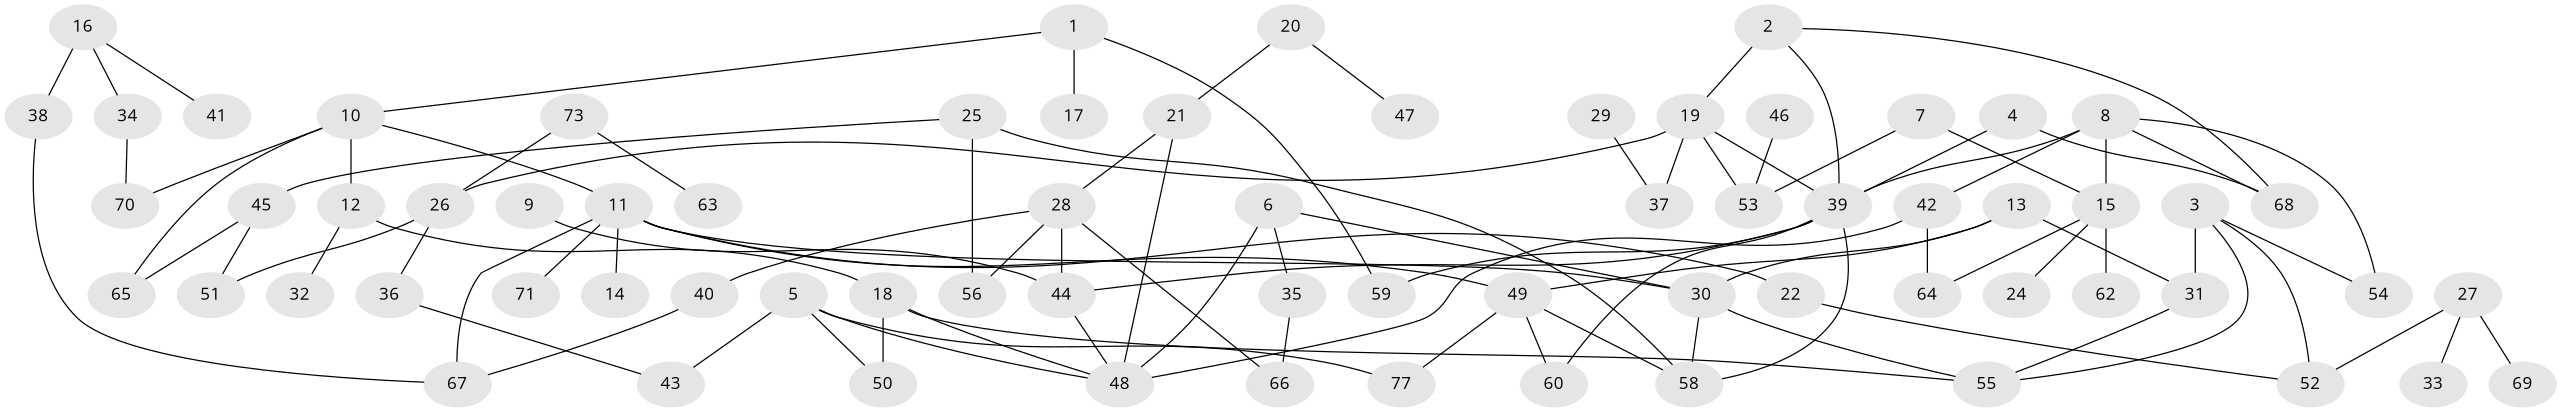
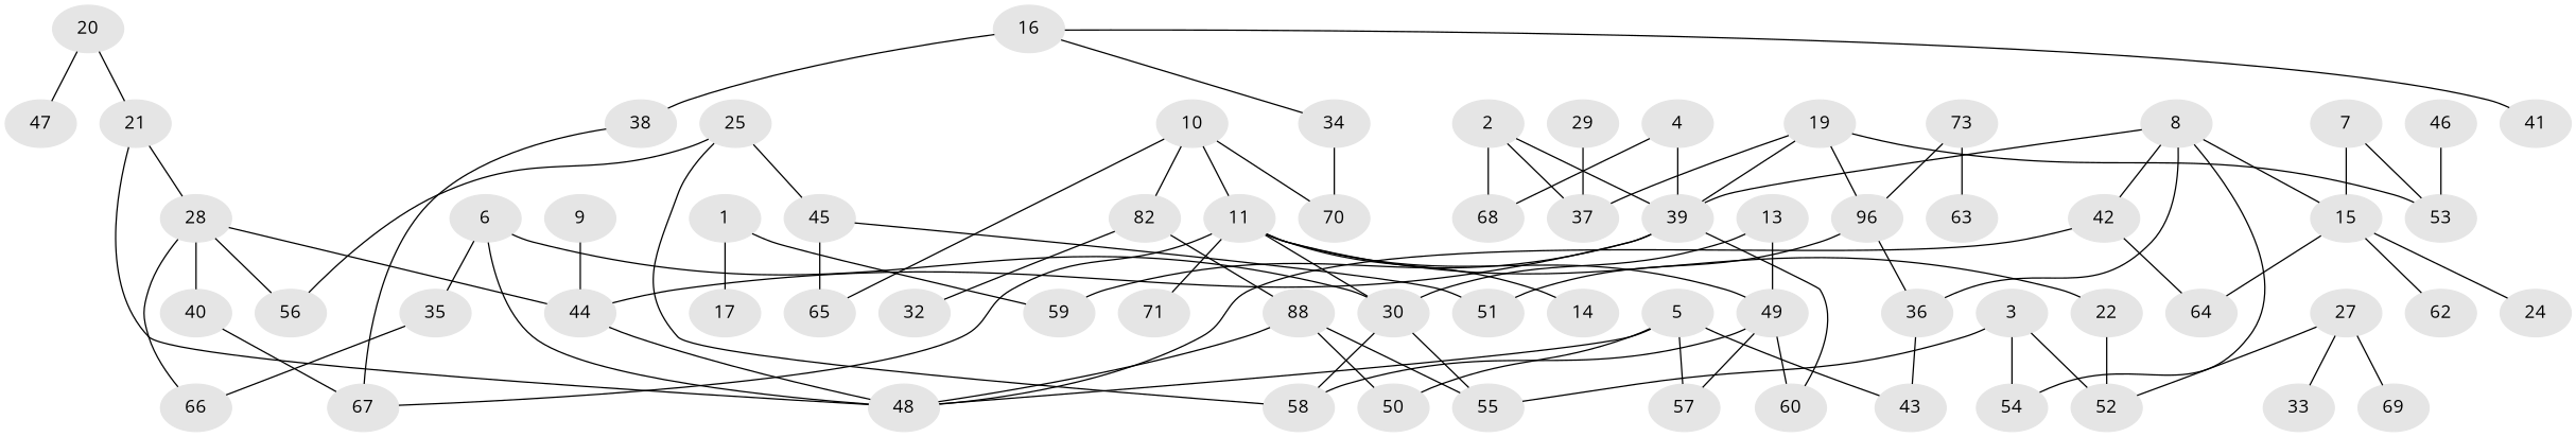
  graph {
    fontname="Open Sans"
    node [color=gray90 fontname="Open Sans" style=filled]
    edge [fontname="Open Sans" weight=1.0]
    1
    10
    17
    59
    11
-   12
+   12 [label=82]
    65
    70
    2
    37
    39
    68
    44
    58
    60
    3
-   31
    52
    54
    55
    4
    5
    43
    48
    50
-   57 [label=77]
+   57
    6
    30
    35
    66
    7
    15
    53
    24
    62
    64
    8
    36
    42
    9
    14
    22
    49
    67
    71
-   18
+   18 [label=88]
    32
    13
    46
    16
    34
    38
    41
    19
-   26
+   26 [label=96]
    51
    20
    21
    47
    28
    56
    40
    n63 [label=73]
    63
    25
    45
    27
    33
    69
    29
-   1 -- 10
    1 -- 17
    1 -- 59
    10 -- 11
    10 -- 12
    10 -- 65
    10 -- 70
    11 -- 30
    11 -- 14
    11 -- 22
    11 -- 49
    11 -- 67
    11 -- 71
    12 -- 18
    12 -- 32
-   2 -- 19 [weight=2.0]
+   2 -- 37 [weight=2.0]
    2 -- 39
    2 -- 68
    39 -- 59
    39 -- 44
-   39 -- 58
    39 -- 60
    44 -- 48
-   3 -- 31
    3 -- 52
    3 -- 54
    3 -- 55
-   31 -- 55
    4 -- 39
    4 -- 68
    5 -- 43
    5 -- 48
    5 -- 50
    5 -- 57
    6 -- 48
    6 -- 30
    6 -- 35
    30 -- 58
    30 -- 55
    35 -- 66
    7 -- 15
    7 -- 53
    15 -- 24
    15 -- 62
    15 -- 64
    8 -- 39
    8 -- 54
    8 -- 15
-   8 -- 68
+   8 -- 36
    8 -- 42
    36 -- 43
    42 -- 48
    42 -- 64
    9 -- 44
    22 -- 52
    49 -- 58
    49 -- 60
    49 -- 57
    18 -- 55
    18 -- 48
    18 -- 50
-   13 -- 31
    13 -- 30
    13 -- 49
    46 -- 53
    16 -- 34
    16 -- 38 [weight=2.0]
    16 -- 41
    34 -- 70
    38 -- 67
    19 -- 37
    19 -- 39
    19 -- 53
    19 -- 26
    26 -- 36
    26 -- 51
    20 -- 21
    20 -- 47
    21 -- 48
    21 -- 28
    28 -- 44
    28 -- 66
    28 -- 56
    28 -- 40
    40 -- 67
    n63 -- 26
    n63 -- 63
    25 -- 58
    25 -- 56
    25 -- 45
    45 -- 65
    45 -- 51
    27 -- 52
    27 -- 33
    27 -- 69
    29 -- 37
  }
